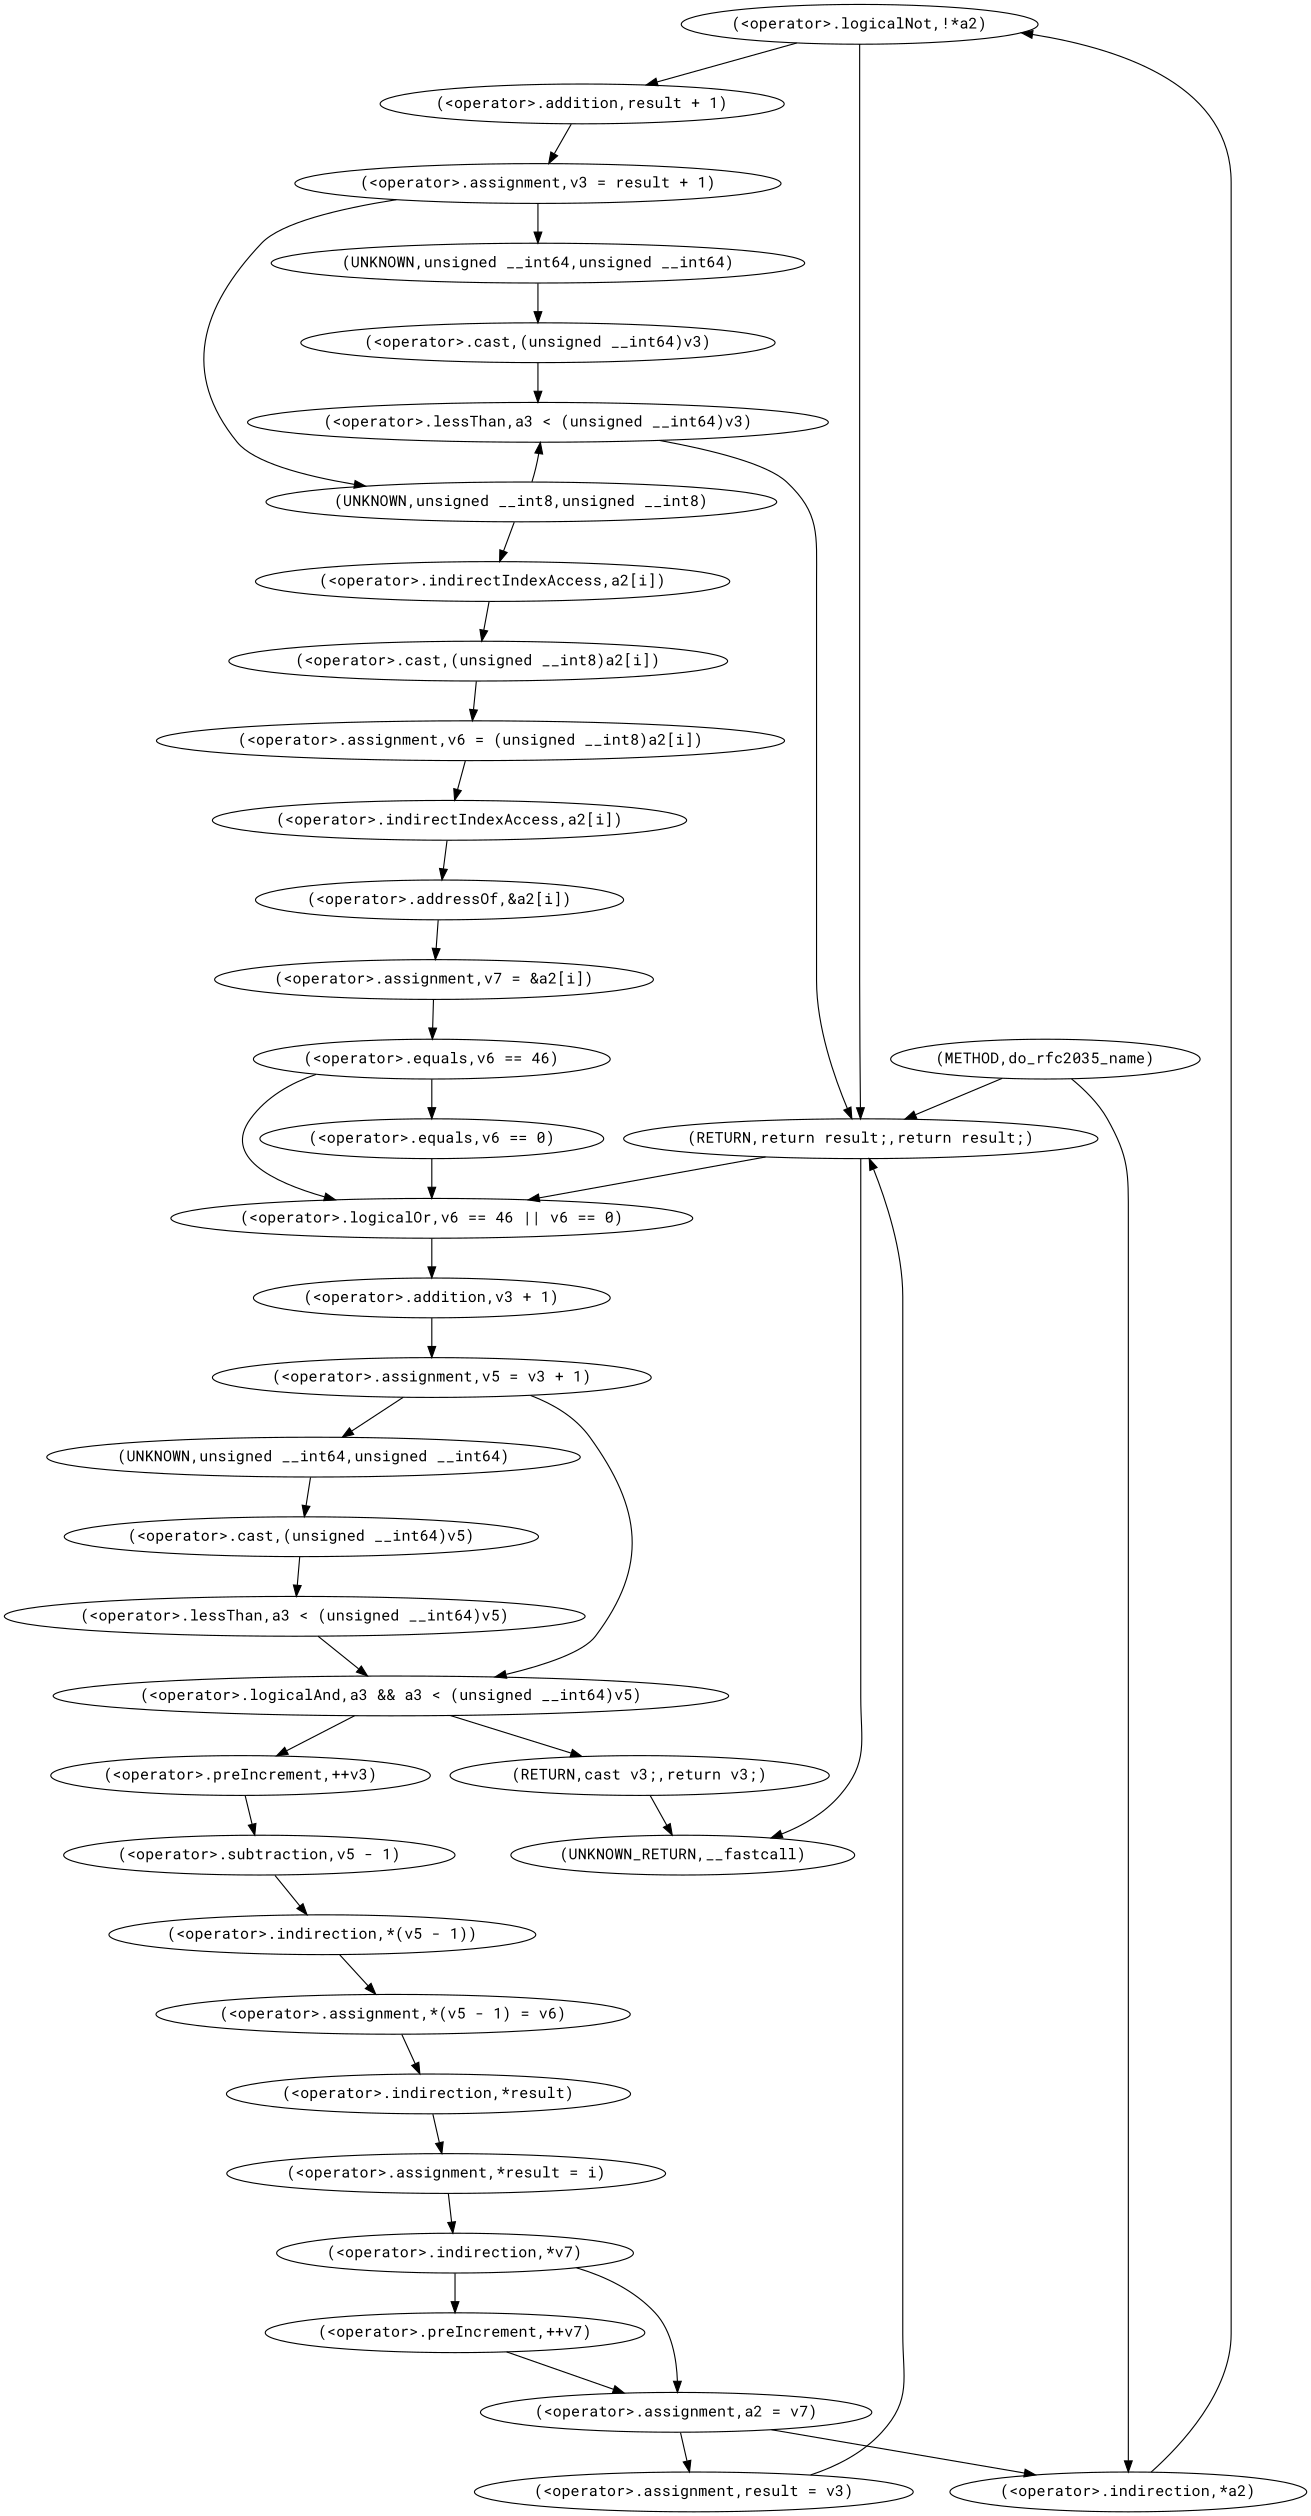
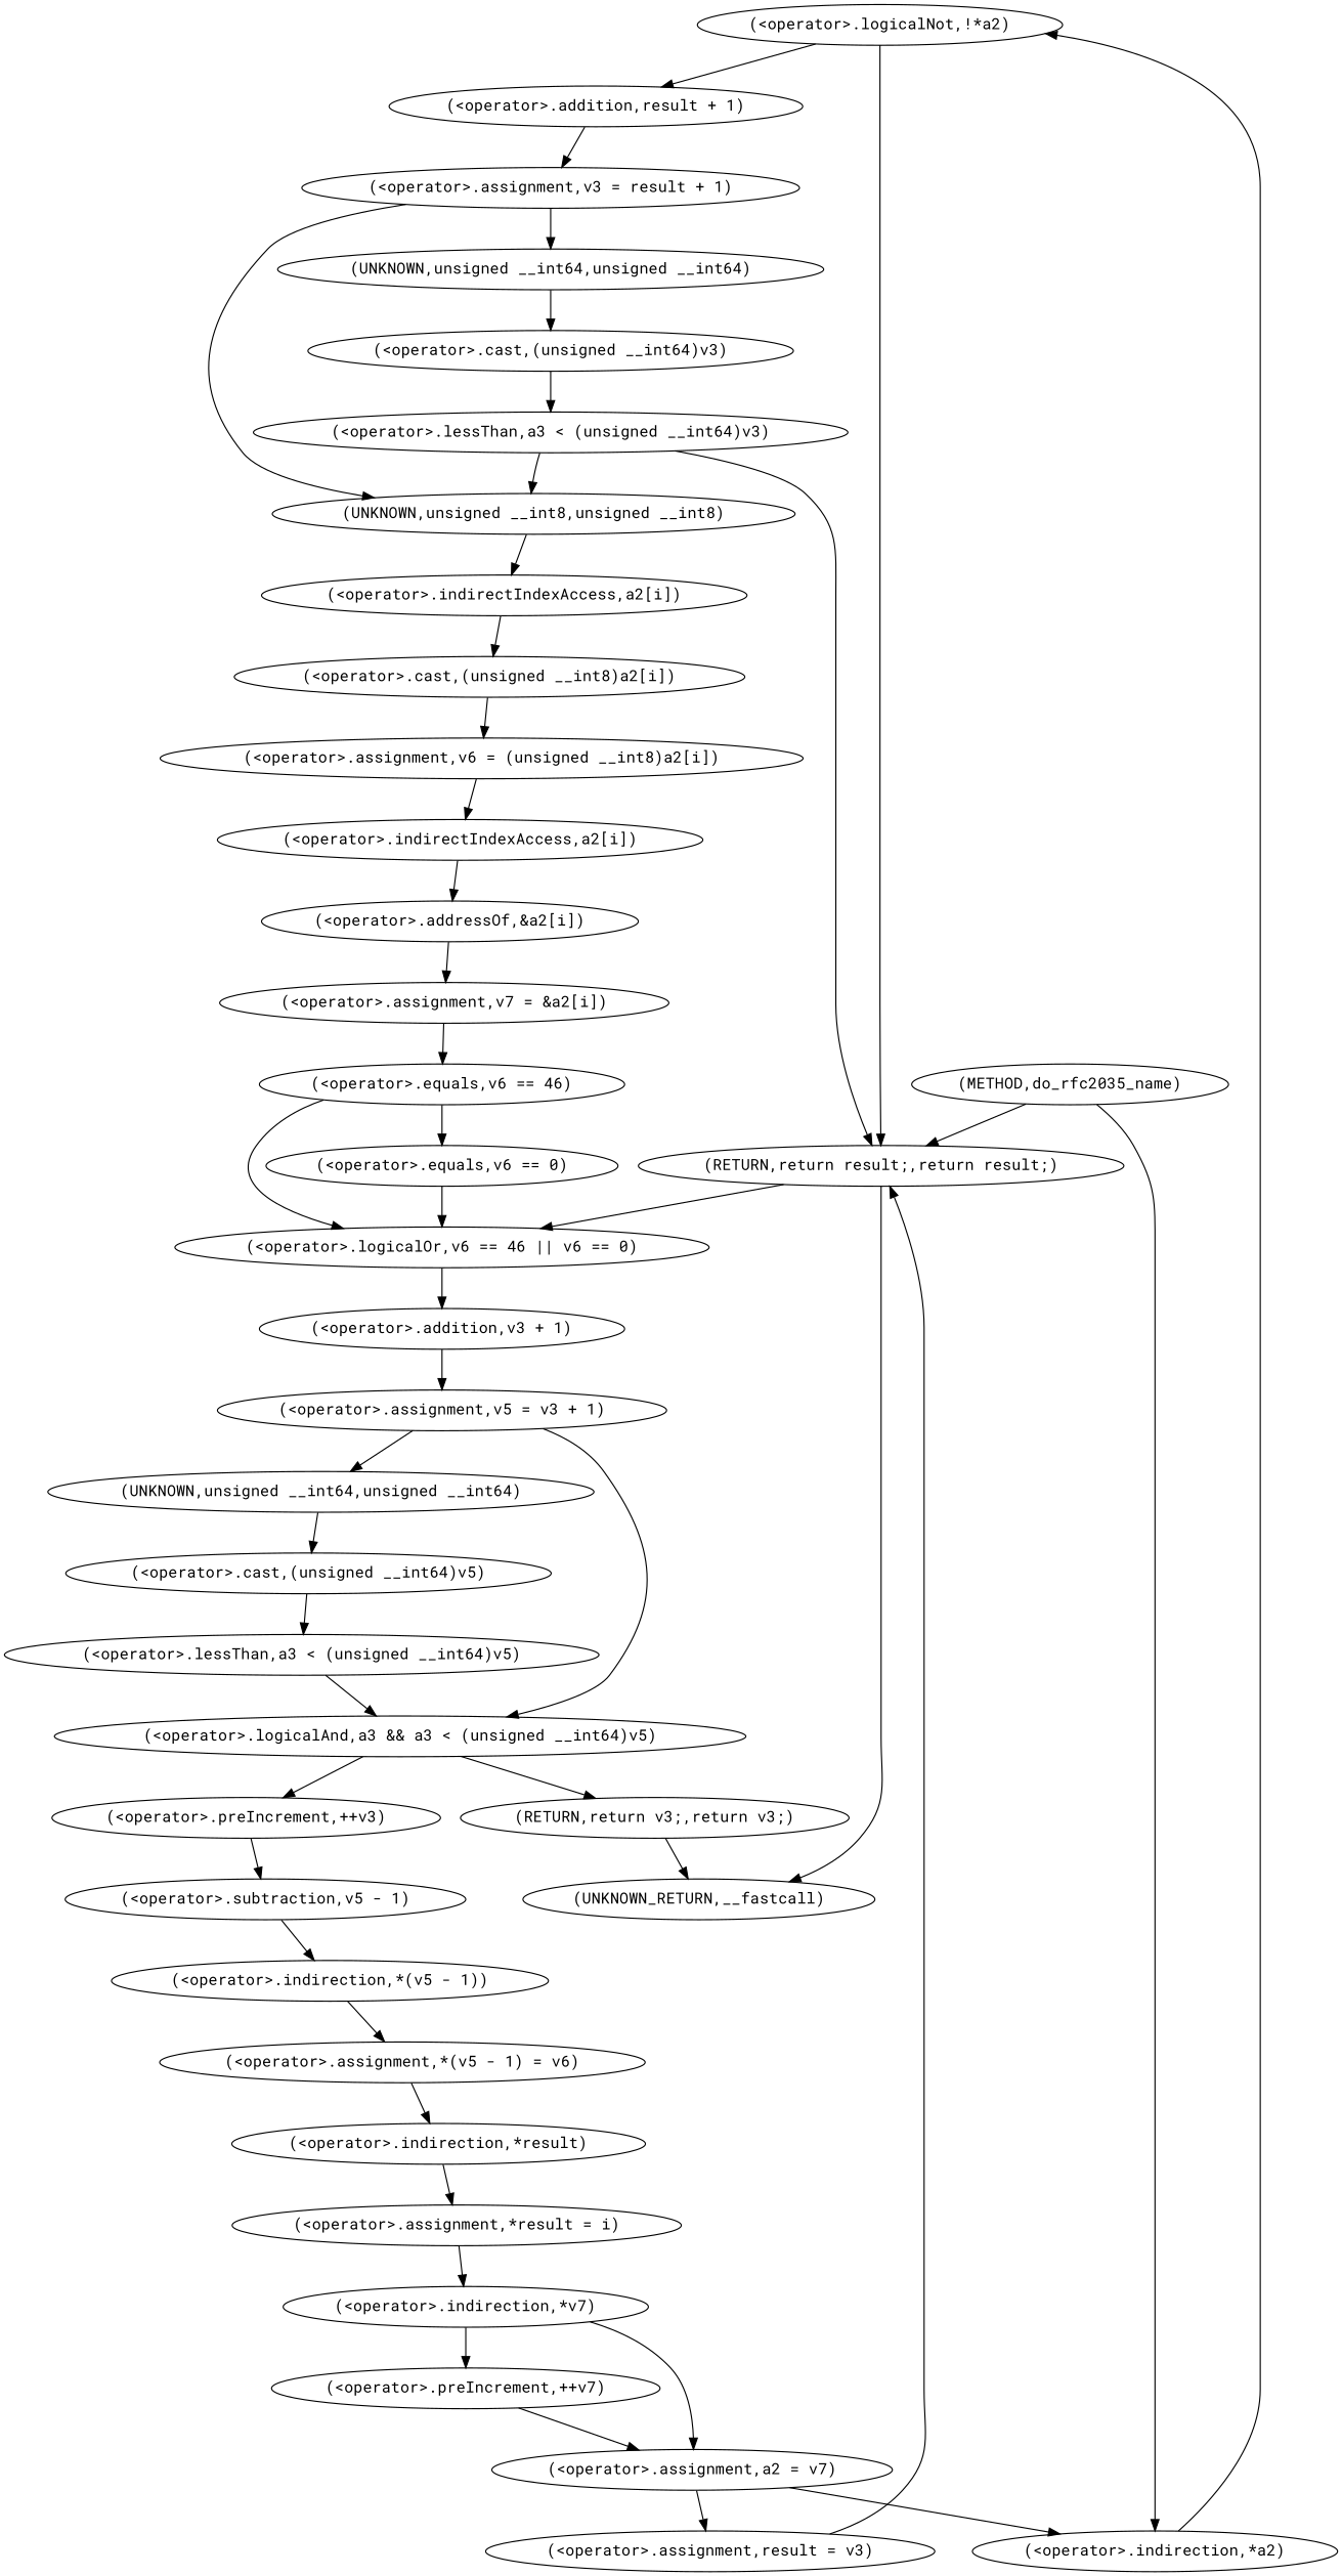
  digraph {
    fontname="Roboto Mono"
    node [fontname="Roboto Mono"]
    edge [fontname="Roboto Mono"]
    n1 [label="(<operator>.logicalNot,!*a2)"]
    n2 [label="(<operator>.addition,result + 1)"]
    n3 [label="(RETURN,return result;,return result;)"]
    n4 [label="(<operator>.assignment,v3 = result + 1)"]
    n5 [label="(<operator>.logicalOr,v6 == 46 || v6 == 0)"]
    n6 [label="(UNKNOWN_RETURN,__fastcall)"]
    n7 [label="(<operator>.indirection,*a2)"]
    n8 [label="(UNKNOWN,unsigned __int64,unsigned __int64)"]
    n9 [label="(UNKNOWN,unsigned __int8,unsigned __int8)"]
    n10 [label="(<operator>.cast,(unsigned __int64)v3)"]
    n11 [label="(<operator>.indirectIndexAccess,a2[i])"]
    n12 [label="(<operator>.lessThan,a3 < (unsigned __int64)v3)"]
    n13 [label="(<operator>.assignment,v6 = (unsigned __int8)a2[i])"]
    n14 [label="(<operator>.indirectIndexAccess,a2[i])"]
    n15 [label="(<operator>.addressOf,&a2[i])"]
    n16 [label="(<operator>.cast,(unsigned __int8)a2[i])"]
    n17 [label="(<operator>.assignment,v7 = &a2[i])"]
    n18 [label="(<operator>.equals,v6 == 46)"]
    n19 [label="(<operator>.equals,v6 == 0)"]
    n20 [label="(<operator>.addition,v3 + 1)"]
    n21 [label="(<operator>.assignment,v5 = v3 + 1)"]
    n22 [label="(<operator>.logicalAnd,a3 && a3 < (unsigned __int64)v5)"]
    n23 [label="(UNKNOWN,unsigned __int64,unsigned __int64)"]
-   n24 [label="(RETURN,cast v3;,return v3;)"]
+   n24 [label="(RETURN,return v3;,return v3;)"]
    n25 [label="(<operator>.preIncrement,++v3)"]
    n26 [label="(<operator>.cast,(unsigned __int64)v5)"]
    n27 [label="(<operator>.subtraction,v5 - 1)"]
    n28 [label="(<operator>.lessThan,a3 < (unsigned __int64)v5)"]
    n29 [label="(<operator>.indirection,*(v5 - 1))"]
    n30 [label="(<operator>.assignment,*(v5 - 1) = v6)"]
    n31 [label="(<operator>.indirection,*result)"]
    n32 [label="(<operator>.assignment,*result = i)"]
    n33 [label="(<operator>.indirection,*v7)"]
    n34 [label="(<operator>.preIncrement,++v7)"]
    n35 [label="(<operator>.assignment,a2 = v7)"]
    n36 [label="(<operator>.assignment,result = v3)"]
    n37 [label="(METHOD,do_rfc2035_name)"]
    n1 -> n2
    n1 -> n3
    n2 -> n4
    n3 -> n5
    n3 -> n6
    n4 -> n8
    n4 -> n9
    n5 -> n20
    n7 -> n1
    n8 -> n10
    n9 -> n11
    n10 -> n12
    n11 -> n16
    n12 -> n3
-   n9 -> n12
+   n12 -> n9
    n13 -> n14
    n14 -> n15
    n15 -> n17
    n16 -> n13
    n17 -> n18
    n18 -> n5
    n18 -> n19
    n19 -> n5
    n20 -> n21
    n21 -> n22
    n21 -> n23
    n22 -> n24
    n22 -> n25
    n23 -> n26
    n24 -> n6
    n25 -> n27
    n26 -> n28
    n27 -> n29
    n28 -> n22
    n29 -> n30
    n30 -> n31
    n31 -> n32
    n32 -> n33
    n33 -> n34
    n33 -> n35
    n34 -> n35
    n35 -> n7
    n35 -> n36
    n36 -> n3
    n37 -> n3
    n37 -> n7
  }
